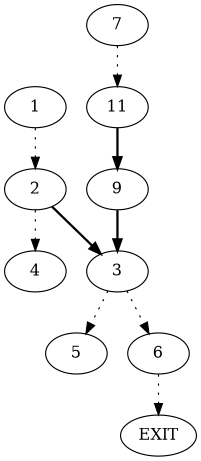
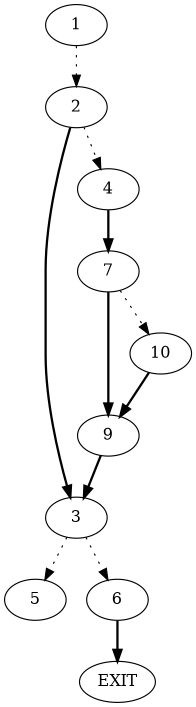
  digraph {
    edge [style=dotted]
    1
    2
    n3 [label=EXIT]
    3
    4
    5
    6
    7
    9
-   10 [label=11]
+   10
    1 -> 2
    2 -> 3 [style=bold]
    2 -> 4
    3 -> 5
    3 -> 6
-   6 -> n3
+   4 -> 7 [style=bold]
+   6 -> n3 [style=bold]
+   7 -> 9 [style=bold]
    7 -> 10
    9 -> 3 [style=bold]
    10 -> 9 [style=bold]
  }
